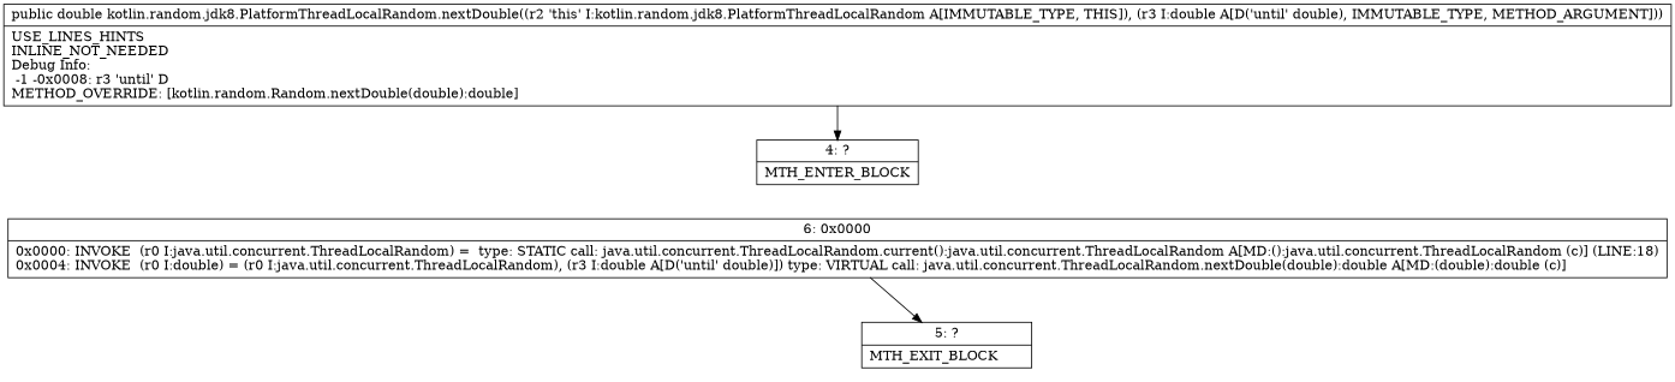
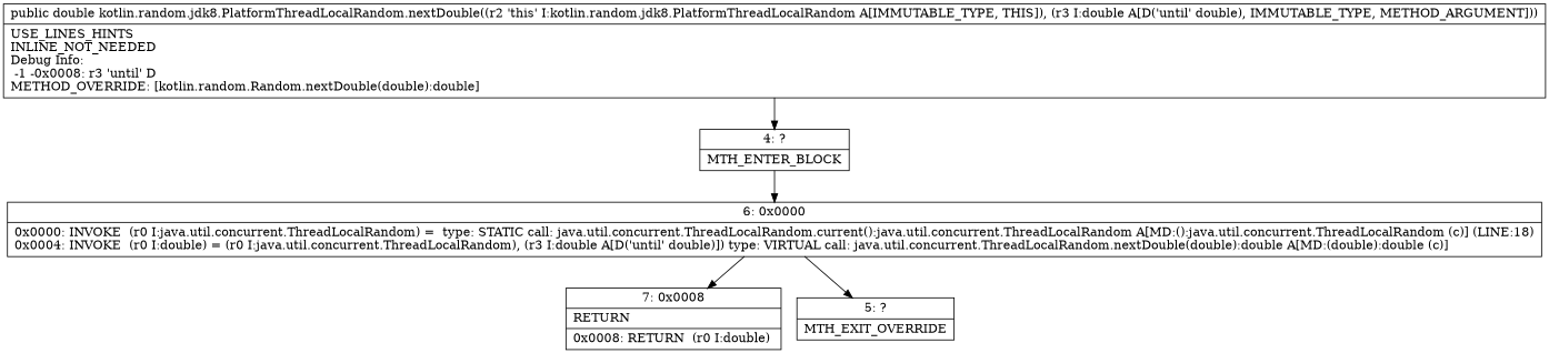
  digraph {
    fontname="DejaVu Serif"
    node [fontname="DejaVu Serif" shape=record]
    edge [fontname="DejaVu Serif"]
    n1 [label="{4\:\ ?|MTH_ENTER_BLOCK\l}"]
    n2 [label="{6\:\ 0x0000|0x0000: INVOKE  (r0 I:java.util.concurrent.ThreadLocalRandom) =  type: STATIC call: java.util.concurrent.ThreadLocalRandom.current():java.util.concurrent.ThreadLocalRandom A[MD:():java.util.concurrent.ThreadLocalRandom (c)] (LINE:18)\l0x0004: INVOKE  (r0 I:double) = (r0 I:java.util.concurrent.ThreadLocalRandom), (r3 I:double A[D('until' double)]) type: VIRTUAL call: java.util.concurrent.ThreadLocalRandom.nextDouble(double):double A[MD:(double):double (c)]\l}"]
-   n4 [label="{5\:\ ?|MTH_EXIT_BLOCK\l}"]
+   n3 [label="{7\:\ 0x0008|RETURN\l|0x0008: RETURN  (r0 I:double) \l}"]
+   n4 [label="{5\:\ ?|MTH_EXIT_OVERRIDE\l}"]
    n5 [label="{public double kotlin.random.jdk8.PlatformThreadLocalRandom.nextDouble((r2 'this' I:kotlin.random.jdk8.PlatformThreadLocalRandom A[IMMUTABLE_TYPE, THIS]), (r3 I:double A[D('until' double), IMMUTABLE_TYPE, METHOD_ARGUMENT]))  | USE_LINES_HINTS\lINLINE_NOT_NEEDED\lDebug Info:\l  \-1 \-0x0008: r3 'until' D\lMETHOD_OVERRIDE: [kotlin.random.Random.nextDouble(double):double]\l}"]
+   n1 -> n2
+   n2 -> n3
    n2 -> n4
    n5 -> n1
  }
